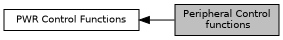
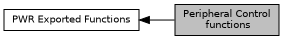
  digraph {
    rankdir=LR
    node [color=black fontname=Helvetica fontsize=10 shape=record style=filled]
-   n1 [fillcolor=white height=0.2 label="PWR Control Functions" width=0.4]
+   n1 [fillcolor=white height=0.2 label="PWR Exported Functions" width=0.4]
    n2 [fillcolor=grey75 fontcolor=black height=0.2 label="Peripheral Control\l functions" width=0.4]
    n1 -> n2 [dir=back fontname=Helvetica fontsize=10 labelfontname=Helvetica labelfontsize=10 shape=plaintext style=solid]
  }
